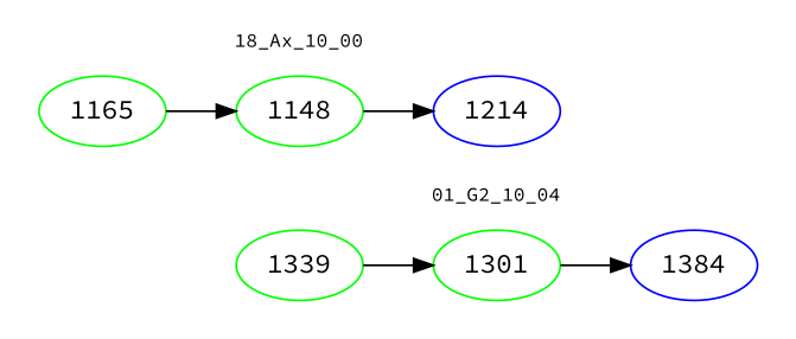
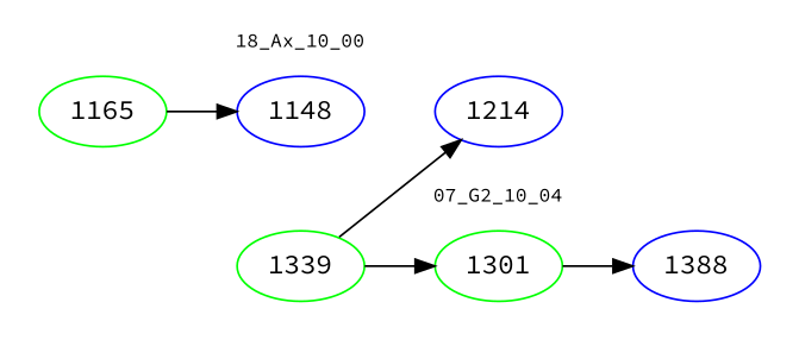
  digraph {
    fontname="Source Code Pro"
    rankdir=LR
    node [color=green fontname="Source Code Pro"]
    edge [color=black fontname="Source Code Pro"]
    n1 [label=1165]
-   n2 [label=1148]
+   n2 [color=blue label=1148]
    n3 [color=blue label=1214]
    n4 [label=1339]
    n5 [label=1301]
-   n6 [color=blue label=1384]
+   n6 [color=blue label=1388]
    subgraph cluster_1 {
      color=white
      fontsize=10
      label="18_Ax_10_00"
      n1
      n2
      n3
    }
    subgraph cluster_2 {
      color=white
      fontsize=10
-     label="01_G2_10_04"
+     label="07_G2_10_04"
      n4
      n5
      n6
    }
    n1 -> n2
-   n2 -> n3
+   n4 -> n3
    n4 -> n5
    n5 -> n6
  }
